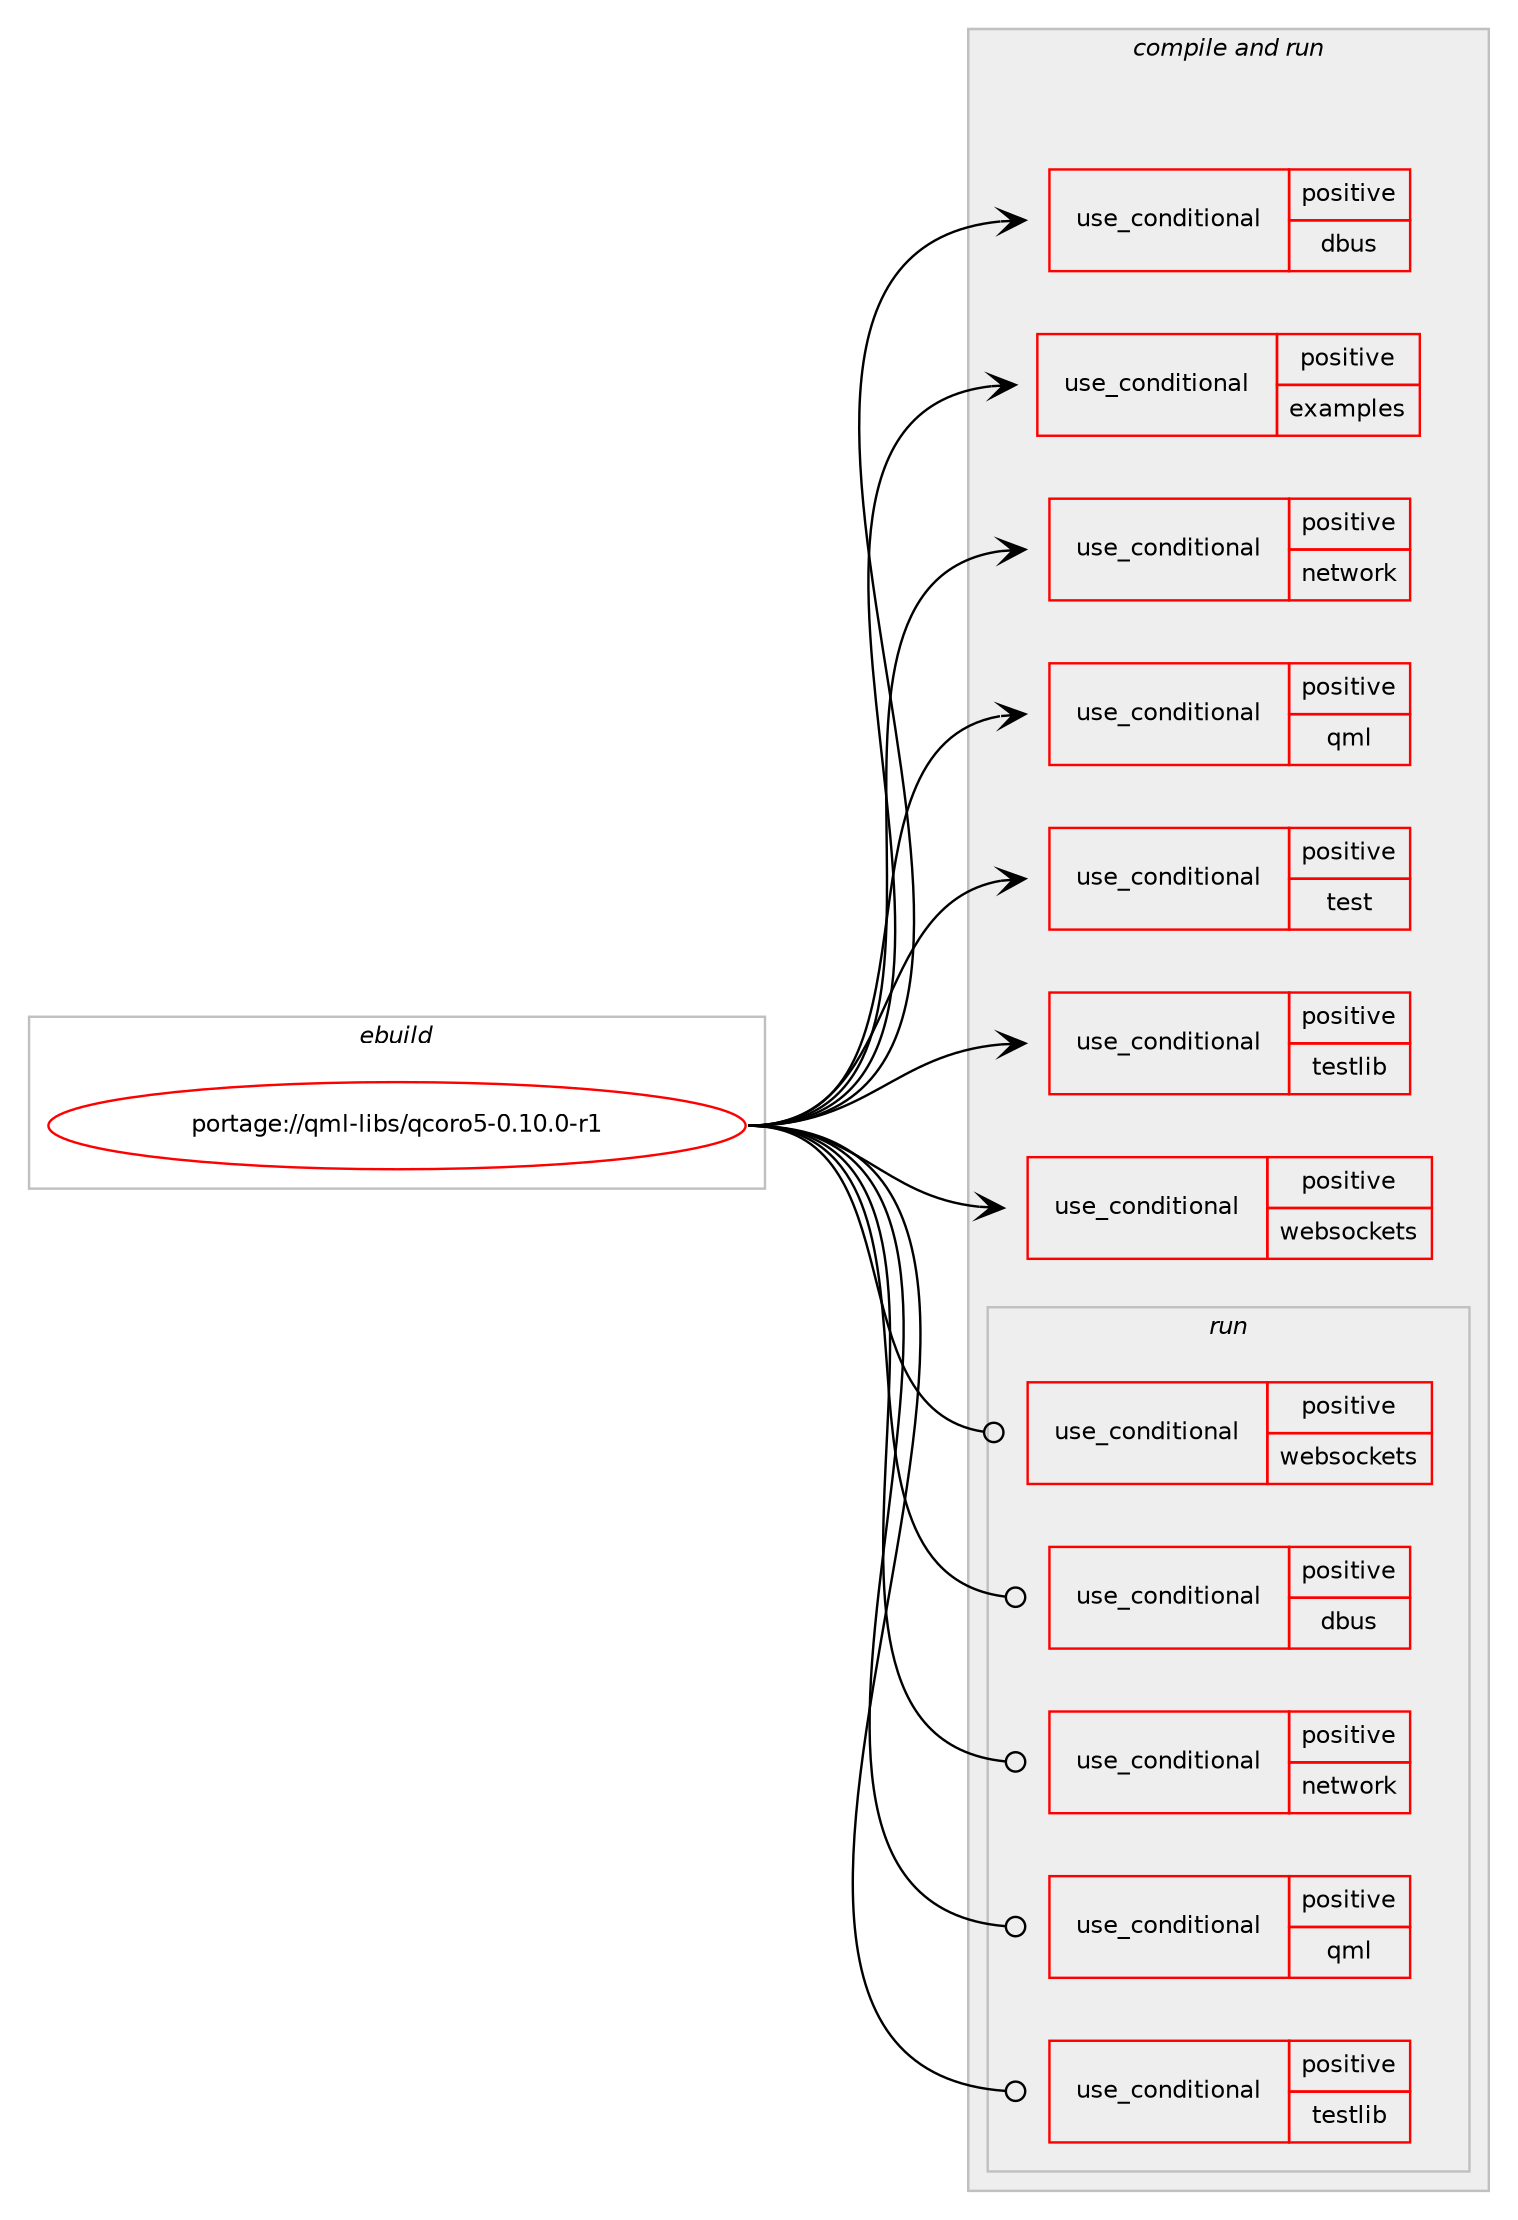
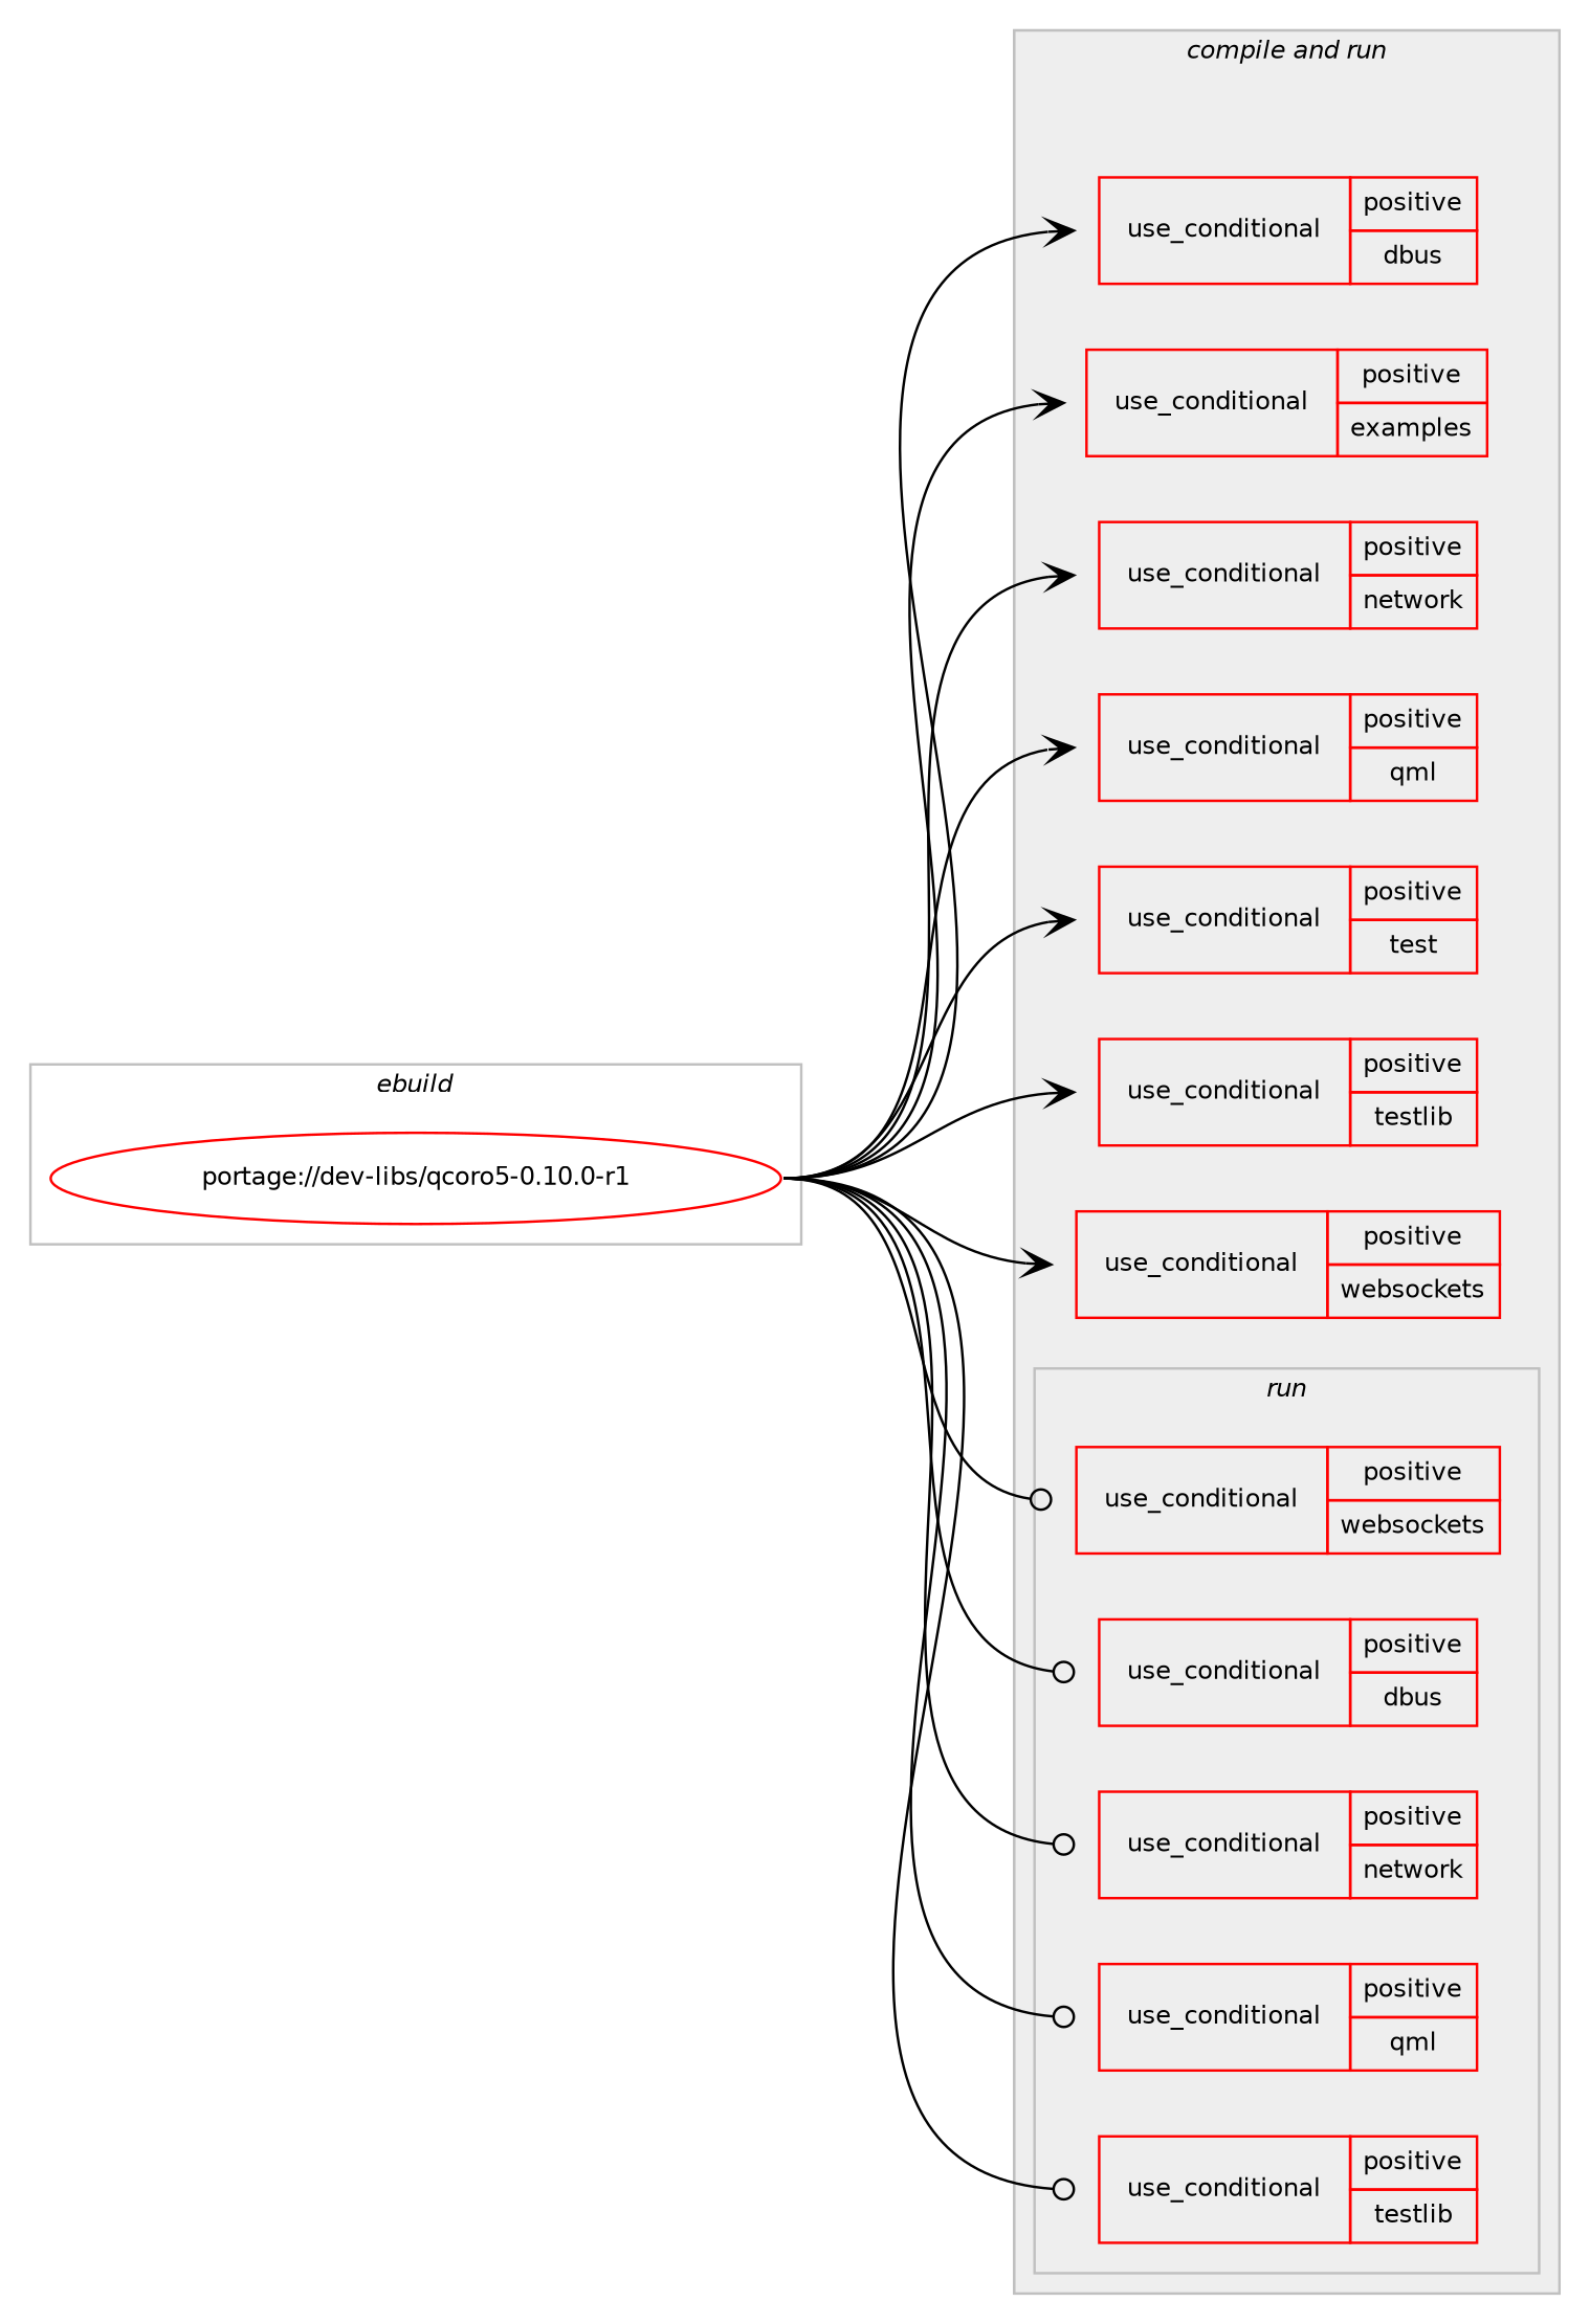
  digraph {
    compound=true
    concentrate=true
    fontname=Helvetica
    fontsize=10
    newrank=true
    rankdir=LR
    ranksep=1.5
    node [color=red fontname=Helvetica fontsize=10 shape=none]
    edge [arrowhead=vee headport=w style=solid tailport=e weight=20]
-   n1 [label="portage://qml-libs/qcoro5-0.10.0-r1" width=4 shape=""]
+   n1 [label="portage://dev-libs/qcoro5-0.10.0-r1" width=4 shape=""]
    n2 [label=<<TABLE BORDER="0" CELLBORDER="1" CELLSPACING="0" CELLPADDING="4"><TR><TD ROWSPAN="3" CELLPADDING="10">use_conditional</TD></TR><TR><TD>positive</TD></TR><TR><TD>dbus</TD></TR></TABLE>>]
    n3 [label=<<TABLE BORDER="0" CELLBORDER="1" CELLSPACING="0" CELLPADDING="4"><TR><TD ROWSPAN="3" CELLPADDING="10">use_conditional</TD></TR><TR><TD>positive</TD></TR><TR><TD>examples</TD></TR></TABLE>>]
    n4 [label=<<TABLE BORDER="0" CELLBORDER="1" CELLSPACING="0" CELLPADDING="4"><TR><TD ROWSPAN="3" CELLPADDING="10">use_conditional</TD></TR><TR><TD>positive</TD></TR><TR><TD>network</TD></TR></TABLE>>]
    n5 [label=<<TABLE BORDER="0" CELLBORDER="1" CELLSPACING="0" CELLPADDING="4"><TR><TD ROWSPAN="3" CELLPADDING="10">use_conditional</TD></TR><TR><TD>positive</TD></TR><TR><TD>qml</TD></TR></TABLE>>]
    n6 [label=<<TABLE BORDER="0" CELLBORDER="1" CELLSPACING="0" CELLPADDING="4"><TR><TD ROWSPAN="3" CELLPADDING="10">use_conditional</TD></TR><TR><TD>positive</TD></TR><TR><TD>test</TD></TR></TABLE>>]
    n7 [label=<<TABLE BORDER="0" CELLBORDER="1" CELLSPACING="0" CELLPADDING="4"><TR><TD ROWSPAN="3" CELLPADDING="10">use_conditional</TD></TR><TR><TD>positive</TD></TR><TR><TD>testlib</TD></TR></TABLE>>]
    n8 [label=<<TABLE BORDER="0" CELLBORDER="1" CELLSPACING="0" CELLPADDING="4"><TR><TD ROWSPAN="3" CELLPADDING="10">use_conditional</TD></TR><TR><TD>positive</TD></TR><TR><TD>websockets</TD></TR></TABLE>>]
    n9 [label=<<TABLE BORDER="0" CELLBORDER="1" CELLSPACING="0" CELLPADDING="4"><TR><TD ROWSPAN="3" CELLPADDING="10">use_conditional</TD></TR><TR><TD>positive</TD></TR><TR><TD>websockets</TD></TR></TABLE>>]
    n10 [label=<<TABLE BORDER="0" CELLBORDER="1" CELLSPACING="0" CELLPADDING="4"><TR><TD ROWSPAN="3" CELLPADDING="10">use_conditional</TD></TR><TR><TD>positive</TD></TR><TR><TD>dbus</TD></TR></TABLE>>]
    n11 [label=<<TABLE BORDER="0" CELLBORDER="1" CELLSPACING="0" CELLPADDING="4"><TR><TD ROWSPAN="3" CELLPADDING="10">use_conditional</TD></TR><TR><TD>positive</TD></TR><TR><TD>network</TD></TR></TABLE>>]
    n12 [label=<<TABLE BORDER="0" CELLBORDER="1" CELLSPACING="0" CELLPADDING="4"><TR><TD ROWSPAN="3" CELLPADDING="10">use_conditional</TD></TR><TR><TD>positive</TD></TR><TR><TD>qml</TD></TR></TABLE>>]
    n13 [label=<<TABLE BORDER="0" CELLBORDER="1" CELLSPACING="0" CELLPADDING="4"><TR><TD ROWSPAN="3" CELLPADDING="10">use_conditional</TD></TR><TR><TD>positive</TD></TR><TR><TD>testlib</TD></TR></TABLE>>]
    subgraph cluster_1 {
      color=gray
      label=<<i>ebuild</i>>
      rank=same
      n1
    }
    subgraph cluster_2 {
      color=gray
      label=<<i>dependencies</i>>
      subgraph cluster_3 {
        color=gray
        fillcolor="#eeeeee"
        label=<<i>compile</i>>
        style=filled
        subgraph sub_4 {
          color=gray
          fillcolor="#eeeeee"
          label=<<i>compile</i>>
          style=filled
          n2
        }
        subgraph sub_5 {
          color=gray
          fillcolor="#eeeeee"
          label=<<i>compile</i>>
          style=filled
          n3
        }
        subgraph sub_6 {
          color=gray
          fillcolor="#eeeeee"
          label=<<i>compile</i>>
          style=filled
          n4
        }
        subgraph sub_7 {
          color=gray
          fillcolor="#eeeeee"
          label=<<i>compile</i>>
          style=filled
          n5
        }
        subgraph sub_8 {
          color=gray
          fillcolor="#eeeeee"
          label=<<i>compile</i>>
          style=filled
          n6
        }
        subgraph sub_9 {
          color=gray
          fillcolor="#eeeeee"
          label=<<i>compile</i>>
          style=filled
          n7
        }
        subgraph sub_10 {
          color=gray
          fillcolor="#eeeeee"
          label=<<i>compile</i>>
          style=filled
          n8
        }
      }
      subgraph cluster_11 {
        color=gray
        fillcolor="#eeeeee"
        label=<<i>compile and run</i>>
        style=filled
      }
      subgraph cluster_12 {
        color=gray
        fillcolor="#eeeeee"
        label=<<i>run</i>>
        style=filled
        subgraph sub_13 {
          color=gray
          fillcolor="#eeeeee"
          label=<<i>run</i>>
          style=filled
          n9
        }
        subgraph sub_14 {
          color=gray
          fillcolor="#eeeeee"
          label=<<i>run</i>>
          style=filled
          n10
        }
        subgraph sub_15 {
          color=gray
          fillcolor="#eeeeee"
          label=<<i>run</i>>
          style=filled
          n11
        }
        subgraph sub_16 {
          color=gray
          fillcolor="#eeeeee"
          label=<<i>run</i>>
          style=filled
          n12
        }
        subgraph sub_17 {
          color=gray
          fillcolor="#eeeeee"
          label=<<i>run</i>>
          style=filled
          n13
        }
      }
    }
    subgraph cluster_18 {
      color=gray
      label=<<i>candidates</i>>
      rank=same
    }
    n1 -> n2
    n1 -> n3
    n1 -> n4
    n1 -> n5
    n1 -> n6
    n1 -> n7
    n1 -> n8
    n1 -> n9 [arrowhead=odot]
    n1 -> n10 [arrowhead=odot]
    n1 -> n11 [arrowhead=odot]
    n1 -> n12 [arrowhead=odot]
    n1 -> n13 [arrowhead=odot]
  }
